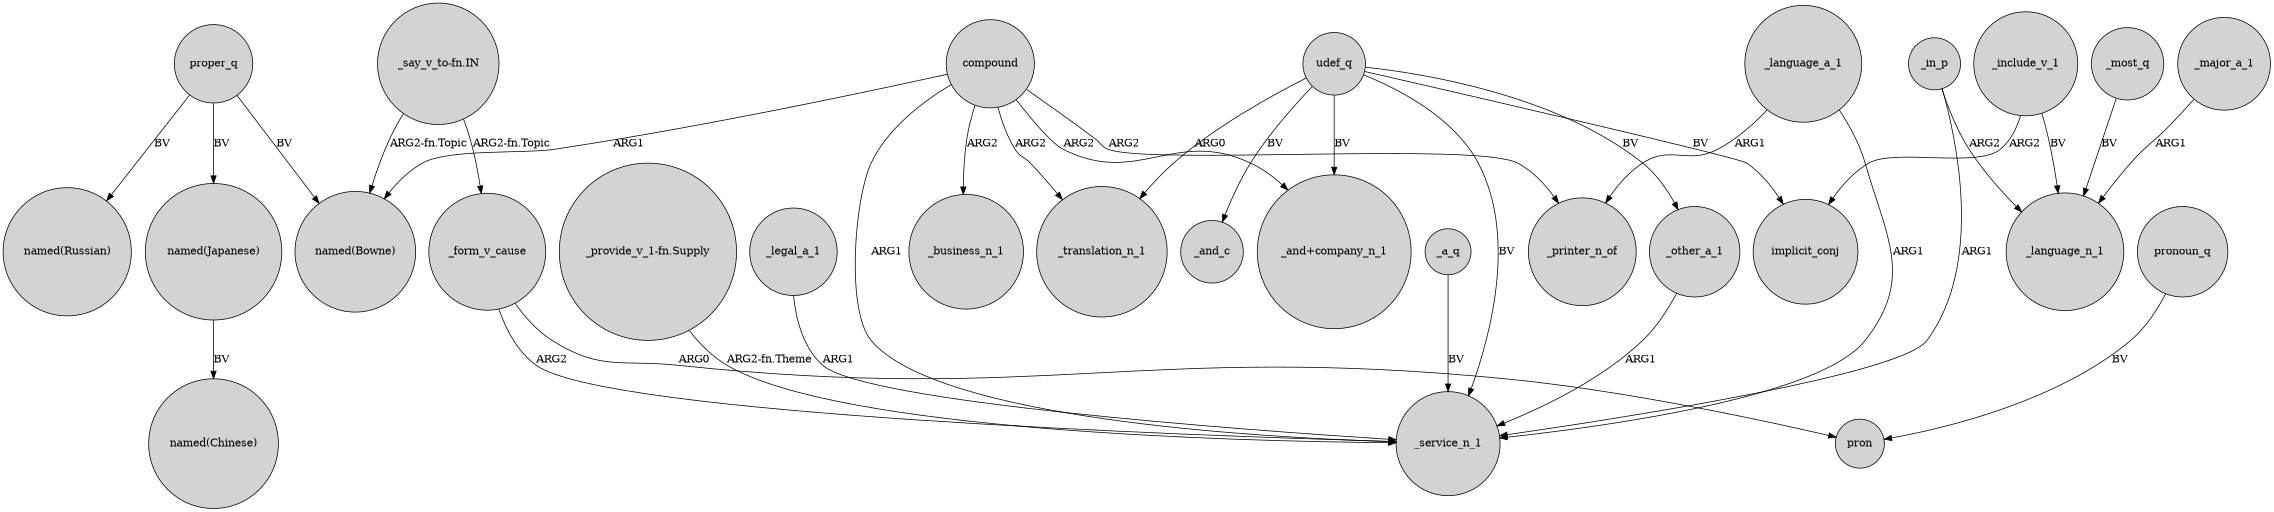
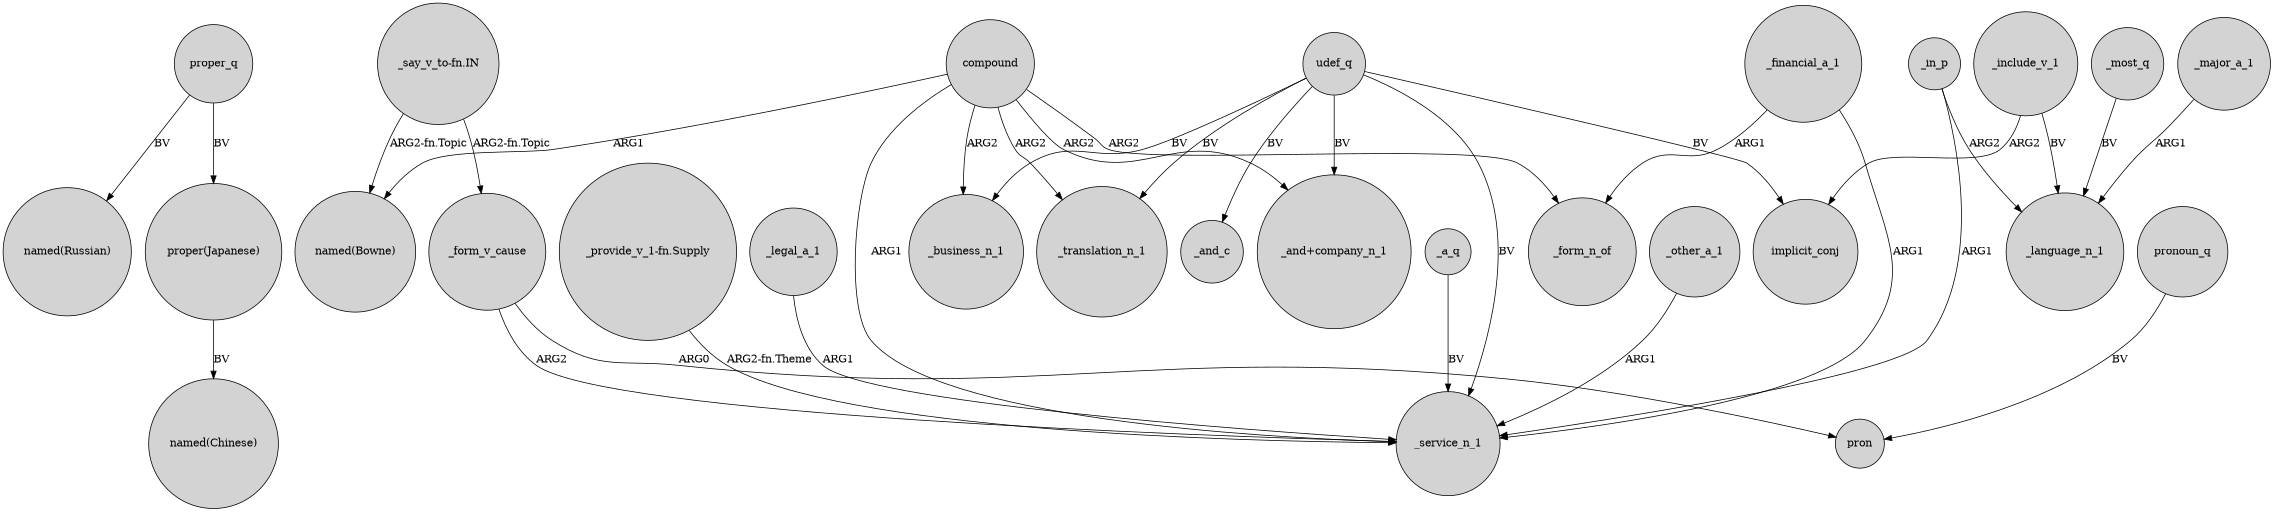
  digraph {
    node [shape=circle style=filled]
    compound
    "named(Bowne)"
-   _printer_n_of
+   _printer_n_of [label=_form_n_of]
    _service_n_1
    _translation_n_1
    "_and+company_n_1"
    _business_n_1
    proper_q
    "named(Russian)"
-   "named(Japanese)"
+   "named(Japanese)" [label="proper(Japanese)"]
    "named(Chinese)"
    "_provide_v_1-fn.Supply"
    _legal_a_1
    _other_a_1
-   _financial_a_1 [label=_language_a_1]
+   _financial_a_1
    _include_v_1
    implicit_conj
    _language_n_1
    udef_q
    _and_c
    _in_p
    _form_v_cause
    pron
    pronoun_q
    _most_q
    _a_q
    "_say_v_to-fn.IN"
    _major_a_1
    compound -> "named(Bowne)" [label=ARG1]
    compound -> _printer_n_of [label=ARG2]
    compound -> _service_n_1 [label=ARG1]
    compound -> _translation_n_1 [label=ARG2]
    compound -> "_and+company_n_1" [label=ARG2]
    compound -> _business_n_1 [label=ARG2]
-   proper_q -> "named(Bowne)" [label=BV]
    proper_q -> "named(Russian)" [label=BV]
    proper_q -> "named(Japanese)" [label=BV]
    "named(Japanese)" -> "named(Chinese)" [label=BV]
    "_provide_v_1-fn.Supply" -> _service_n_1 [label="ARG2-fn.Theme"]
    _legal_a_1 -> _service_n_1 [label=ARG1]
    _other_a_1 -> _service_n_1 [label=ARG1]
    _financial_a_1 -> _printer_n_of [label=ARG1]
    _financial_a_1 -> _service_n_1 [label=ARG1]
    _include_v_1 -> implicit_conj [label=ARG2]
    _include_v_1 -> _language_n_1 [label=BV]
    udef_q -> _service_n_1 [label=BV]
-   udef_q -> _translation_n_1 [label=ARG0]
+   udef_q -> _translation_n_1 [label=BV]
    udef_q -> "_and+company_n_1" [label=BV]
-   udef_q -> _other_a_1 [label=BV]
+   udef_q -> _business_n_1 [label=BV]
    udef_q -> implicit_conj [label=BV]
    udef_q -> _and_c [label=BV]
    _in_p -> _service_n_1 [label=ARG1]
    _in_p -> _language_n_1 [label=ARG2]
    _form_v_cause -> _service_n_1 [label=ARG2]
    _form_v_cause -> pron [label=ARG0]
    pronoun_q -> pron [label=BV]
    _most_q -> _language_n_1 [label=BV]
    _a_q -> _service_n_1 [label=BV]
    "_say_v_to-fn.IN" -> "named(Bowne)" [label="ARG2-fn.Topic"]
    "_say_v_to-fn.IN" -> _form_v_cause [label="ARG2-fn.Topic"]
    _major_a_1 -> _language_n_1 [label=ARG1]
  }
